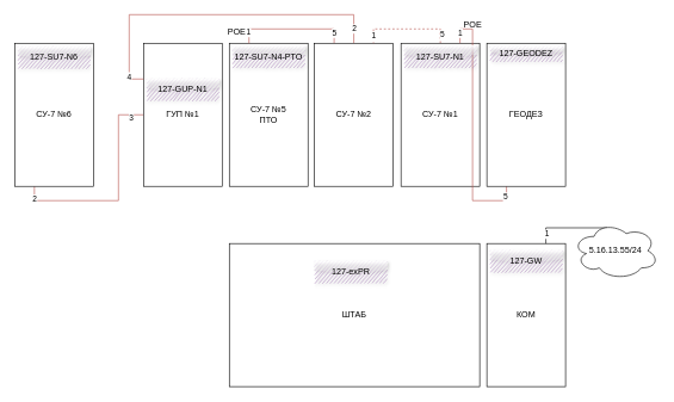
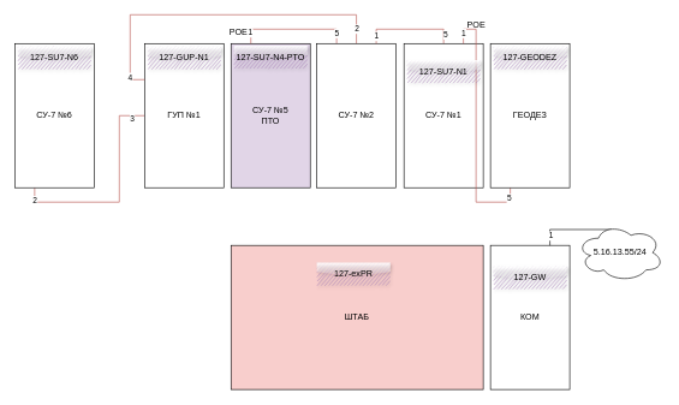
  <mxCell id="0" />
  <mxCell id="1" parent="0" />
  <mxCell id="2" style="edgeStyle=orthogonalEdgeStyle;rounded=0;orthogonalLoop=1;jettySize=auto;html=1;exitX=0;exitY=0.5;exitDx=0;exitDy=0;entryX=0.25;entryY=1;entryDx=0;entryDy=0;endArrow=none;endFill=0;fillColor=#f8cecc;strokeColor=#b85450;" edge="1" parent="1" source="5" target="22"><mxGeometry relative="1" as="geometry" /></mxCell>
  <mxCell id="3" value="3" style="edgeLabel;html=1;align=center;verticalAlign=middle;resizable=0;points=[];" vertex="1" connectable="0" parent="2"><mxGeometry x="-0.877" y="3" relative="1" as="geometry"><mxPoint as="offset" /></mxGeometry></mxCell>
  <mxCell id="4" value="2" style="edgeLabel;html=1;align=center;verticalAlign=middle;resizable=0;points=[];" vertex="1" connectable="0" parent="2"><mxGeometry x="0.884" y="1" relative="1" as="geometry"><mxPoint x="1" y="1" as="offset" /></mxGeometry></mxCell>
  <mxCell id="5" value="ГУП №1" style="rounded=0;whiteSpace=wrap;html=1;" vertex="1" parent="1"><mxGeometry x="200" y="60" width="110" height="200" as="geometry" /></mxCell>
- <mxCell id="6" value="СУ-7 №5&lt;br&gt;ПТО" style="rounded=0;whiteSpace=wrap;html=1;" vertex="1" parent="1"><mxGeometry x="320" y="60" width="110" height="200" as="geometry" /></mxCell>
+ <mxCell id="6" value="СУ-7 №5&lt;br&gt;ПТО" style="rounded=0;whiteSpace=wrap;html=1;fillColor=#e1d5e7;" vertex="1" parent="1"><mxGeometry x="320" y="60" width="110" height="200" as="geometry" /></mxCell>
  <mxCell id="7" style="edgeStyle=orthogonalEdgeStyle;rounded=0;orthogonalLoop=1;jettySize=auto;html=1;exitX=0.25;exitY=0;exitDx=0;exitDy=0;entryX=0.25;entryY=0;entryDx=0;entryDy=0;endArrow=none;endFill=0;fillColor=#f8cecc;strokeColor=#b85450;" edge="1" parent="1" source="13" target="6"><mxGeometry relative="1" as="geometry" /></mxCell>
  <mxCell id="8" value="5" style="edgeLabel;html=1;align=center;verticalAlign=middle;resizable=0;points=[];" vertex="1" connectable="0" parent="7"><mxGeometry x="-0.811" y="1" relative="1" as="geometry"><mxPoint x="1" as="offset" /></mxGeometry></mxCell>
  <mxCell id="9" value="1" style="edgeLabel;html=1;align=center;verticalAlign=middle;resizable=0;points=[];" vertex="1" connectable="0" parent="7"><mxGeometry x="0.774" y="2" relative="1" as="geometry"><mxPoint x="-3" y="2" as="offset" /></mxGeometry></mxCell>
  <mxCell id="10" style="edgeStyle=orthogonalEdgeStyle;rounded=0;orthogonalLoop=1;jettySize=auto;html=1;exitX=0.5;exitY=0;exitDx=0;exitDy=0;entryX=0;entryY=0.25;entryDx=0;entryDy=0;endArrow=none;endFill=0;fillColor=#f8cecc;strokeColor=#b85450;" edge="1" parent="1" source="13" target="5"><mxGeometry relative="1" as="geometry"><Array as="points"><mxPoint x="494" y="20" /><mxPoint x="180" y="20" /><mxPoint x="180" y="110" /></Array></mxGeometry></mxCell>
  <mxCell id="11" value="4" style="edgeLabel;html=1;align=center;verticalAlign=middle;resizable=0;points=[];" vertex="1" connectable="0" parent="10"><mxGeometry x="0.897" y="-1" relative="1" as="geometry"><mxPoint as="offset" /></mxGeometry></mxCell>
  <mxCell id="12" value="2" style="edgeLabel;html=1;align=center;verticalAlign=middle;resizable=0;points=[];" vertex="1" connectable="0" parent="10"><mxGeometry x="-0.909" relative="1" as="geometry"><mxPoint as="offset" /></mxGeometry></mxCell>
  <mxCell id="13" value="СУ-7 №2" style="rounded=0;whiteSpace=wrap;html=1;" vertex="1" parent="1"><mxGeometry x="439" y="60" width="110" height="200" as="geometry" /></mxCell>
- <mxCell id="14" style="edgeStyle=orthogonalEdgeStyle;rounded=0;orthogonalLoop=1;jettySize=auto;html=1;exitX=0.5;exitY=0;exitDx=0;exitDy=0;entryX=0.75;entryY=0;entryDx=0;entryDy=0;endArrow=none;endFill=0;fillColor=#f8cecc;strokeColor=#b85450;dashed=1;" edge="1" parent="1" source="17" target="13"><mxGeometry relative="1" as="geometry" /></mxCell>
+ <mxCell id="14" style="edgeStyle=orthogonalEdgeStyle;rounded=0;orthogonalLoop=1;jettySize=auto;html=1;exitX=0.5;exitY=0;exitDx=0;exitDy=0;entryX=0.75;entryY=0;entryDx=0;entryDy=0;endArrow=none;endFill=0;fillColor=#f8cecc;strokeColor=#b85450;" edge="1" parent="1" source="17" target="13"><mxGeometry relative="1" as="geometry" /></mxCell>
  <mxCell id="15" value="5" style="edgeLabel;html=1;align=center;verticalAlign=middle;resizable=0;points=[];" vertex="1" connectable="0" parent="14"><mxGeometry x="-0.805" y="-2" relative="1" as="geometry"><mxPoint as="offset" /></mxGeometry></mxCell>
  <mxCell id="16" value="1" style="edgeLabel;html=1;align=center;verticalAlign=middle;resizable=0;points=[];" vertex="1" connectable="0" parent="14"><mxGeometry x="0.85" relative="1" as="geometry"><mxPoint as="offset" /></mxGeometry></mxCell>
  <mxCell id="17" value="СУ-7 №1" style="rounded=0;whiteSpace=wrap;html=1;" vertex="1" parent="1"><mxGeometry x="560" y="60" width="110" height="200" as="geometry" /></mxCell>
  <mxCell id="18" style="edgeStyle=orthogonalEdgeStyle;rounded=0;orthogonalLoop=1;jettySize=auto;html=1;exitX=0.25;exitY=1;exitDx=0;exitDy=0;entryX=0.75;entryY=0;entryDx=0;entryDy=0;endArrow=none;endFill=0;fillColor=#f8cecc;strokeColor=#b85450;" edge="1" parent="1" source="21" target="17"><mxGeometry relative="1" as="geometry" /></mxCell>
  <mxCell id="19" value="5" style="edgeLabel;html=1;align=center;verticalAlign=middle;resizable=0;points=[];" vertex="1" connectable="0" parent="18"><mxGeometry x="-0.919" y="-2" relative="1" as="geometry"><mxPoint as="offset" /></mxGeometry></mxCell>
  <mxCell id="20" value="1" style="edgeLabel;html=1;align=center;verticalAlign=middle;resizable=0;points=[];" vertex="1" connectable="0" parent="18"><mxGeometry x="0.913" relative="1" as="geometry"><mxPoint as="offset" /></mxGeometry></mxCell>
  <mxCell id="21" value="ГЕОДЕЗ" style="rounded=0;whiteSpace=wrap;html=1;" vertex="1" parent="1"><mxGeometry x="680" y="60" width="110" height="200" as="geometry" /></mxCell>
  <mxCell id="22" value="СУ-7 №6" style="rounded=0;whiteSpace=wrap;html=1;" vertex="1" parent="1"><mxGeometry x="20" y="60" width="110" height="200" as="geometry" /></mxCell>
  <mxCell id="23" value="КОМ" style="rounded=0;whiteSpace=wrap;html=1;shadow=0;" vertex="1" parent="1"><mxGeometry x="680" y="340" width="110" height="200" as="geometry" /></mxCell>
- <mxCell id="24" value="ШТАБ" style="rounded=0;whiteSpace=wrap;html=1;" vertex="1" parent="1"><mxGeometry x="320" y="340" width="350" height="200" as="geometry" /></mxCell>
+ <mxCell id="24" value="ШТАБ" style="rounded=0;whiteSpace=wrap;html=1;fillColor=#f8cecc;" vertex="1" parent="1"><mxGeometry x="320" y="340" width="350" height="200" as="geometry" /></mxCell>
  <mxCell id="25" value="POE" style="text;html=1;align=center;verticalAlign=middle;resizable=0;points=[];autosize=1;strokeColor=none;fillColor=none;" vertex="1" parent="1"><mxGeometry x="305" y="30" width="50" height="30" as="geometry" /></mxCell>
  <mxCell id="26" value="POE" style="text;html=1;align=center;verticalAlign=middle;resizable=0;points=[];autosize=1;strokeColor=none;fillColor=none;" vertex="1" parent="1"><mxGeometry x="635" y="20" width="50" height="30" as="geometry" /></mxCell>
  <mxCell id="27" style="edgeStyle=orthogonalEdgeStyle;rounded=0;orthogonalLoop=1;jettySize=auto;html=1;exitX=0.4;exitY=0.1;exitDx=0;exitDy=0;exitPerimeter=0;entryX=0.75;entryY=0;entryDx=0;entryDy=0;endArrow=none;endFill=0;" edge="1" parent="1" source="29" target="23"><mxGeometry relative="1" as="geometry" /></mxCell>
  <mxCell id="28" value="1" style="edgeLabel;html=1;align=center;verticalAlign=middle;resizable=0;points=[];" vertex="1" connectable="0" parent="27"><mxGeometry x="0.721" y="1" relative="1" as="geometry"><mxPoint y="1" as="offset" /></mxGeometry></mxCell>
  <mxCell id="29" value="5.16.13.55/24" style="ellipse;shape=cloud;whiteSpace=wrap;html=1;" vertex="1" parent="1"><mxGeometry x="800" y="310" width="120" height="80" as="geometry" /></mxCell>
  <mxCell id="30" value="127-SU7-N4-PTO" style="text;html=1;strokeColor=none;fillColor=#A680B8;align=center;verticalAlign=middle;whiteSpace=wrap;rounded=0;fillStyle=auto;shadow=1;glass=1;sketch=1;" vertex="1" parent="1"><mxGeometry x="325" y="64" width="100" height="30" as="geometry" /></mxCell>
- <mxCell id="31" value="127-SU7-N1" style="text;html=1;strokeColor=none;fillColor=#A680B8;align=center;verticalAlign=middle;whiteSpace=wrap;rounded=0;fillStyle=auto;shadow=1;glass=1;sketch=1;" vertex="1" parent="1"><mxGeometry x="565" y="64" width="100" height="30" as="geometry" /></mxCell>
- <mxCell id="32" value="127-GUP-N1" style="text;html=1;strokeColor=none;fillColor=#A680B8;align=center;verticalAlign=middle;whiteSpace=wrap;rounded=0;fillStyle=auto;shadow=1;glass=1;sketch=1;" vertex="1" parent="1"><mxGeometry x="205" y="110" width="100" height="30" as="geometry" /></mxCell>
+ <mxCell id="31" value="127-SU7-N1" style="text;html=1;strokeColor=none;fillColor=#A680B8;align=center;verticalAlign=middle;whiteSpace=wrap;rounded=0;fillStyle=auto;shadow=1;glass=1;sketch=1;" vertex="1" parent="1"><mxGeometry x="565" y="84" width="100" height="30" as="geometry" /></mxCell>
+ <mxCell id="32" value="127-GUP-N1" style="text;html=1;strokeColor=none;fillColor=#A680B8;align=center;verticalAlign=middle;whiteSpace=wrap;rounded=0;fillStyle=auto;shadow=1;glass=1;sketch=1;" vertex="1" parent="1"><mxGeometry x="205" y="65" width="100" height="30" as="geometry" /></mxCell>
  <mxCell id="33" value="127-SU7-N6" style="text;html=1;strokeColor=none;fillColor=#A680B8;align=center;verticalAlign=middle;whiteSpace=wrap;rounded=0;fillStyle=auto;shadow=1;glass=1;sketch=1;" vertex="1" parent="1"><mxGeometry x="25" y="65" width="100" height="30" as="geometry" /></mxCell>
- <mxCell id="34" value="127-GEODEZ" style="text;html=1;strokeColor=none;fillColor=#A680B8;align=center;verticalAlign=middle;whiteSpace=wrap;rounded=0;fillStyle=auto;shadow=1;glass=1;sketch=1;" vertex="1" parent="1"><mxGeometry x="685" y="65" width="100" height="20" as="geometry" /></mxCell>
- <mxCell id="35" value="127-GW" style="text;html=1;strokeColor=none;fillColor=#A680B8;align=center;verticalAlign=middle;whiteSpace=wrap;rounded=0;fillStyle=auto;shadow=1;glass=1;sketch=1;" vertex="1" parent="1"><mxGeometry x="685" y="350" width="100" height="30" as="geometry" /></mxCell>
+ <mxCell id="34" value="127-GEODEZ" style="text;html=1;strokeColor=none;fillColor=#A680B8;align=center;verticalAlign=middle;whiteSpace=wrap;rounded=0;fillStyle=auto;shadow=1;glass=1;sketch=1;" vertex="1" parent="1"><mxGeometry x="685" y="65" width="100" height="30" as="geometry" /></mxCell>
+ <mxCell id="35" value="127-GW" style="text;html=1;strokeColor=none;fillColor=#A680B8;align=center;verticalAlign=middle;whiteSpace=wrap;rounded=0;fillStyle=auto;shadow=1;glass=1;sketch=1;" vertex="1" parent="1"><mxGeometry x="685" y="370" width="100" height="30" as="geometry" /></mxCell>
  <mxCell id="36" value="127-exPR" style="text;html=1;strokeColor=none;fillColor=#A680B8;align=center;verticalAlign=middle;whiteSpace=wrap;rounded=0;fillStyle=auto;shadow=1;glass=1;sketch=1;" vertex="1" parent="1"><mxGeometry x="440" y="365" width="100" height="30" as="geometry" /></mxCell>
